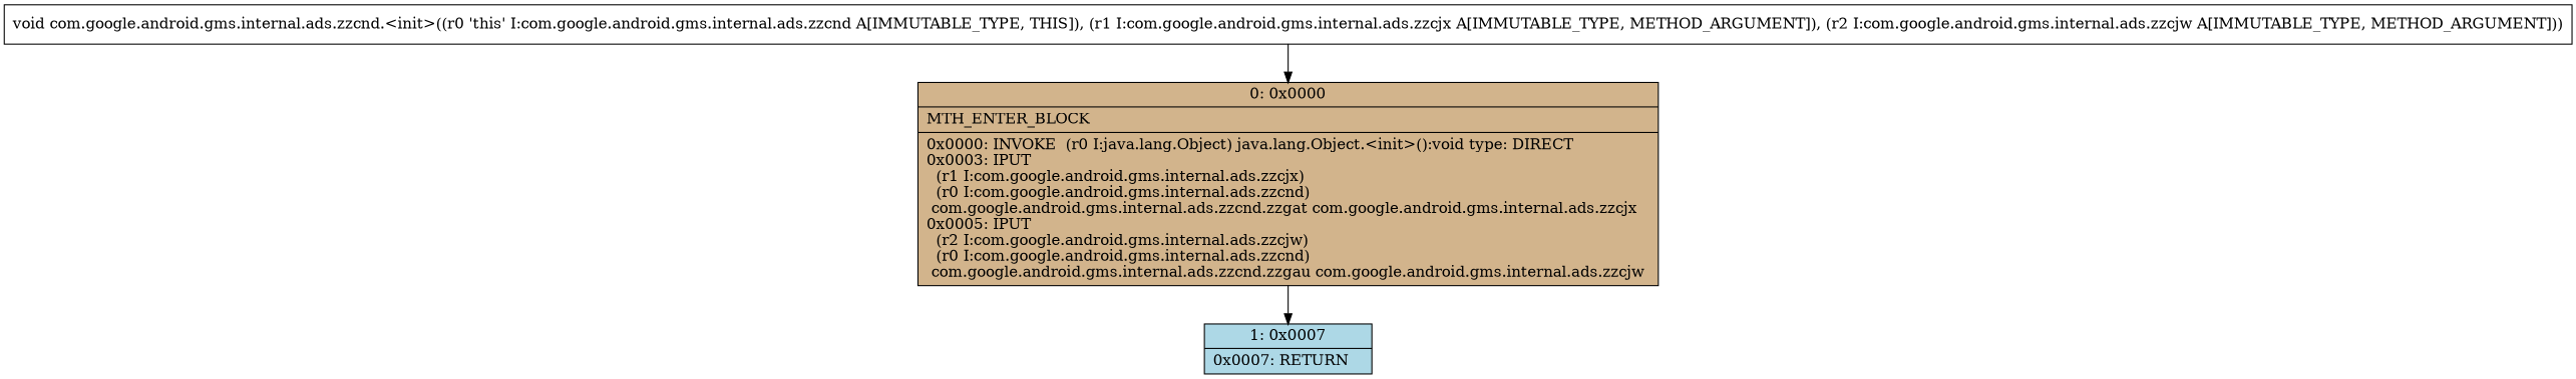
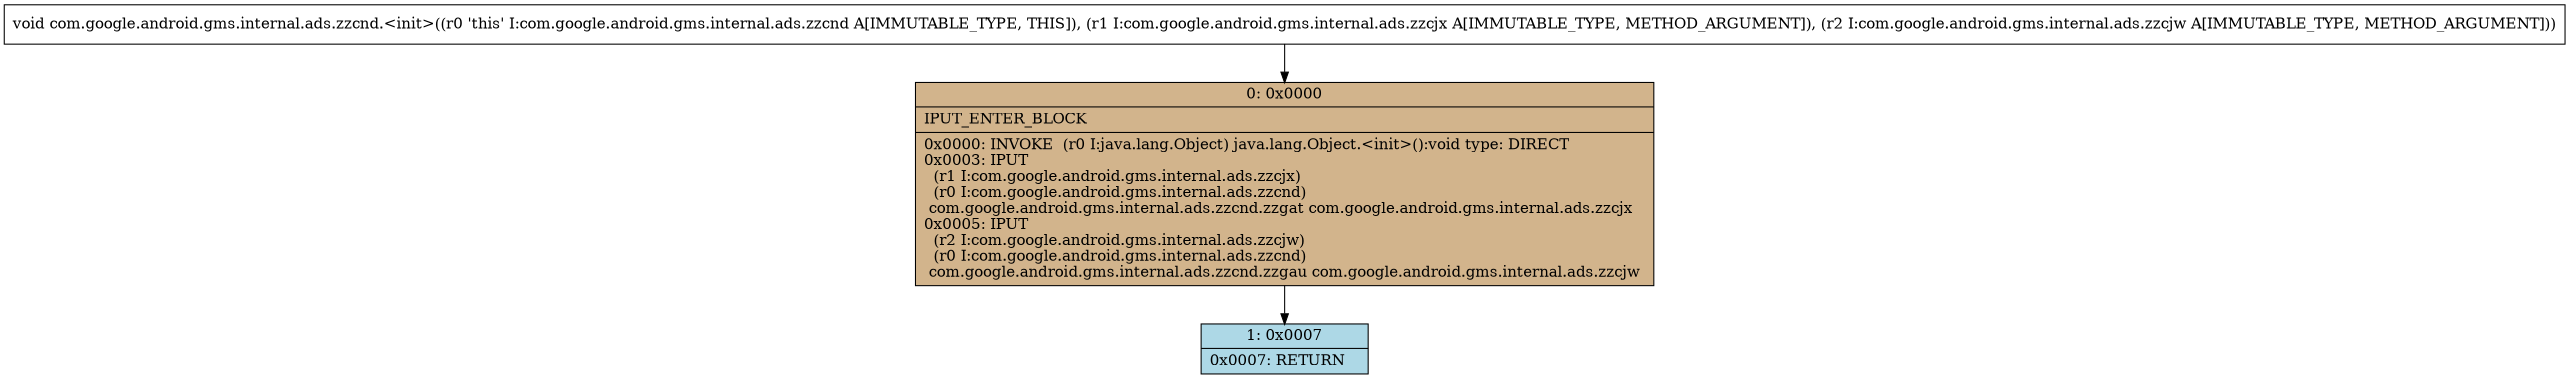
  digraph {
    node [shape=record style=filled]
-   n1 [label="{0\:\ 0x0000|MTH_ENTER_BLOCK\l|0x0000: INVOKE  (r0 I:java.lang.Object) java.lang.Object.\<init\>():void type: DIRECT \l0x0003: IPUT  \l  (r1 I:com.google.android.gms.internal.ads.zzcjx)\l  (r0 I:com.google.android.gms.internal.ads.zzcnd)\l com.google.android.gms.internal.ads.zzcnd.zzgat com.google.android.gms.internal.ads.zzcjx \l0x0005: IPUT  \l  (r2 I:com.google.android.gms.internal.ads.zzcjw)\l  (r0 I:com.google.android.gms.internal.ads.zzcnd)\l com.google.android.gms.internal.ads.zzcnd.zzgau com.google.android.gms.internal.ads.zzcjw \l}" fillcolor=tan]
+   n1 [label="{0\:\ 0x0000|IPUT_ENTER_BLOCK\l|0x0000: INVOKE  (r0 I:java.lang.Object) java.lang.Object.\<init\>():void type: DIRECT \l0x0003: IPUT  \l  (r1 I:com.google.android.gms.internal.ads.zzcjx)\l  (r0 I:com.google.android.gms.internal.ads.zzcnd)\l com.google.android.gms.internal.ads.zzcnd.zzgat com.google.android.gms.internal.ads.zzcjx \l0x0005: IPUT  \l  (r2 I:com.google.android.gms.internal.ads.zzcjw)\l  (r0 I:com.google.android.gms.internal.ads.zzcnd)\l com.google.android.gms.internal.ads.zzcnd.zzgau com.google.android.gms.internal.ads.zzcjw \l}" fillcolor=tan]
    n2 [label="{1\:\ 0x0007|0x0007: RETURN   \l}" fillcolor=lightblue]
    n3 [label="{void com.google.android.gms.internal.ads.zzcnd.\<init\>((r0 'this' I:com.google.android.gms.internal.ads.zzcnd A[IMMUTABLE_TYPE, THIS]), (r1 I:com.google.android.gms.internal.ads.zzcjx A[IMMUTABLE_TYPE, METHOD_ARGUMENT]), (r2 I:com.google.android.gms.internal.ads.zzcjw A[IMMUTABLE_TYPE, METHOD_ARGUMENT])) }" fillcolor=white]
    n1 -> n2
    n3 -> n1
  }
